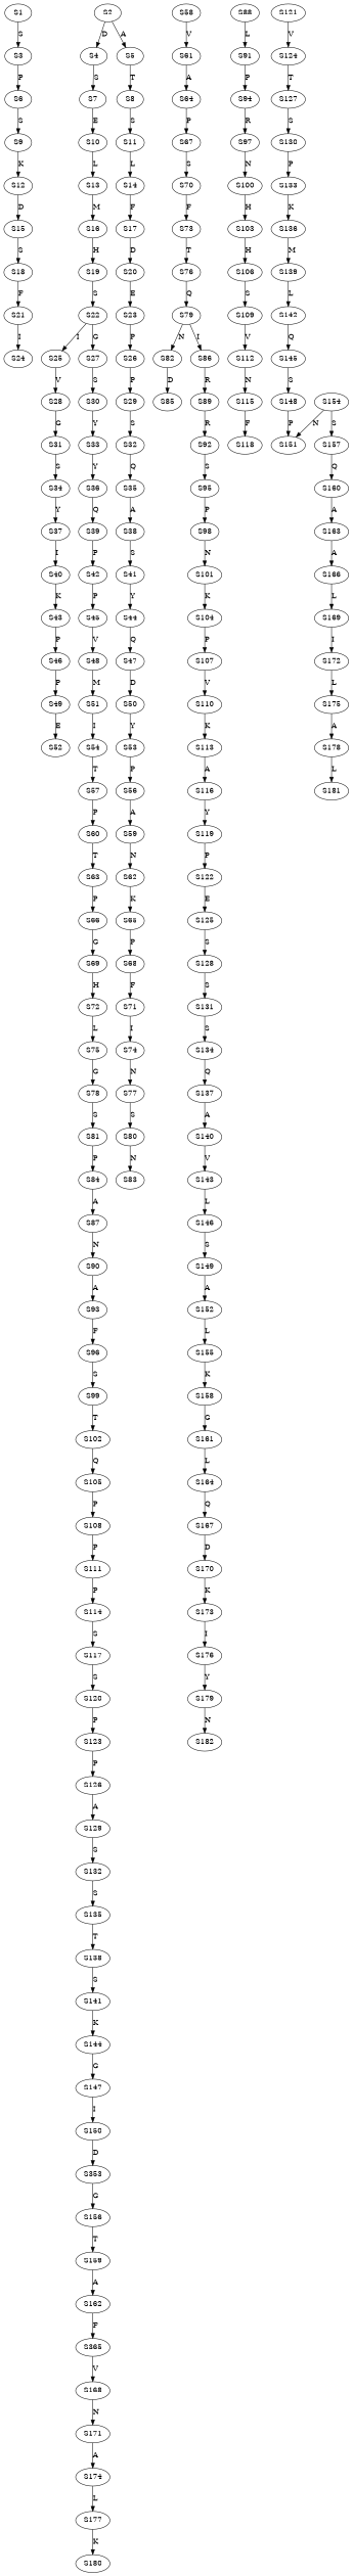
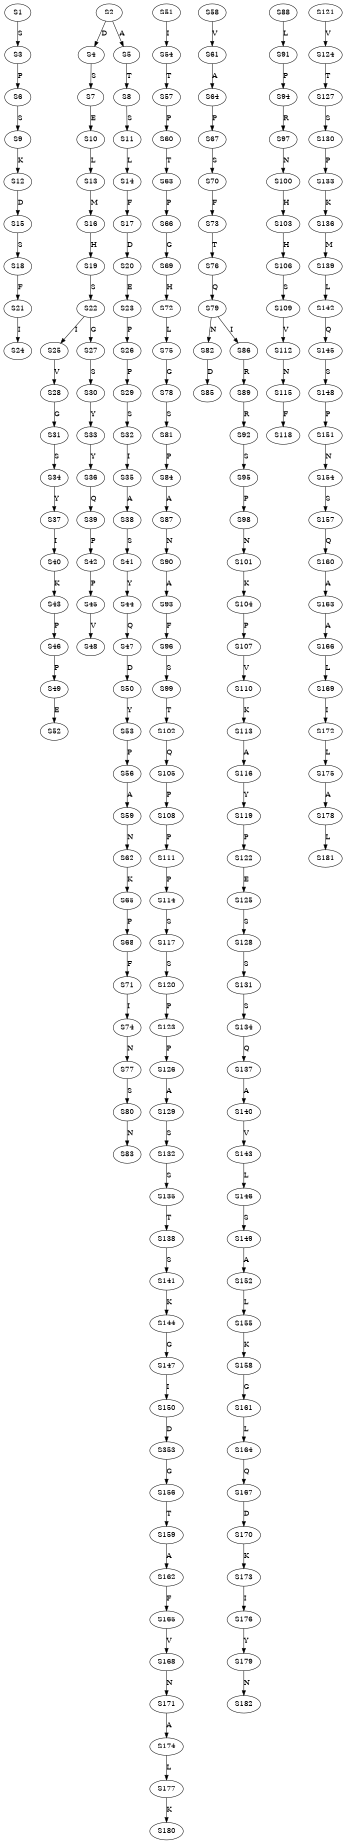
  strict digraph {
    S1
    S3
    S2
    S4
    S5
    S6
    S7
    S8
    S9
    S10
    S11
    S12
    S13
    S14
    S15
    S16
    S17
    S18
    S19
    S20
    S21
    S22
    S23
    S24
    S25
    S27
    S26
    S28
    S29
    S30
    S31
    S32
    S33
    S34
    S35
    S36
    S37
    S38
    S39
    S40
    S41
    S42
    S43
    S44
    S45
    S46
    S47
    S48
    S49
    S50
    S51
    S52
    S53
    S54
    S56
    S57
    S59
    S60
    S58
    S61
    S62
    S63
    S64
    S65
    S66
    S67
    S68
    S69
    S70
    S71
    S72
    S73
    S74
    S75
    S76
    S77
    S78
    S79
    S80
    S81
    S82
    S86
    S83
    S84
    S85
    S87
    S89
    S90
    S88
    S91
    S92
    S93
    S94
    S95
    S96
    S97
    S98
    S99
    S100
    S101
    S102
    S103
    S104
    S105
    S106
    S107
    S108
    S109
    S110
    S111
    S112
    S113
    S114
    S115
    S116
    S117
    S118
    S119
    S120
    S122
    S123
    S121
    S124
    S125
    S126
    S127
    S128
    S129
    S130
    S131
    S132
    S133
    S134
    S135
    S136
    S137
    S138
    S139
    S140
    S141
    S142
    S143
    S144
    S145
    S146
    S147
    S148
    S149
    S150
    S151
    S152
    n152 [label=S353]
    S154
    S155
    S156
    S157
    S158
    S159
    S160
    S161
    S162
    S163
    S164
-   S165 [label=S365]
+   S165
    S166
    S167
    S168
    S169
    S170
    S171
    S172
    S173
    S174
    S175
    S176
    S177
    S178
    S179
    S180
    S181
    S182
    S1 -> S3 [label=S]
    S3 -> S6 [label=P]
    S2 -> S4 [label=D]
    S2 -> S5 [label=A]
    S4 -> S7 [label=S]
    S5 -> S8 [label=T]
    S6 -> S9 [label=S]
    S7 -> S10 [label=E]
    S8 -> S11 [label=S]
    S9 -> S12 [label=K]
    S10 -> S13 [label=L]
    S11 -> S14 [label=L]
    S12 -> S15 [label=D]
    S13 -> S16 [label=M]
    S14 -> S17 [label=F]
    S15 -> S18 [label=S]
    S16 -> S19 [label=H]
    S17 -> S20 [label=D]
    S18 -> S21 [label=F]
    S19 -> S22 [label=S]
    S20 -> S23 [label=E]
    S21 -> S24 [label=I]
    S22 -> S25 [label=I]
    S22 -> S27 [label=G]
    S23 -> S26 [label=P]
    S25 -> S28 [label=V]
    S27 -> S30 [label=S]
    S26 -> S29 [label=P]
    S28 -> S31 [label=G]
    S29 -> S32 [label=S]
    S30 -> S33 [label=Y]
    S31 -> S34 [label=S]
-   S32 -> S35 [label=Q]
+   S32 -> S35 [label=I]
    S33 -> S36 [label=Y]
    S34 -> S37 [label=Y]
    S35 -> S38 [label=A]
    S36 -> S39 [label=Q]
    S37 -> S40 [label=I]
    S38 -> S41 [label=S]
    S39 -> S42 [label=P]
    S40 -> S43 [label=K]
    S41 -> S44 [label=Y]
    S42 -> S45 [label=P]
    S43 -> S46 [label=P]
    S44 -> S47 [label=Q]
    S45 -> S48 [label=V]
    S46 -> S49 [label=P]
    S47 -> S50 [label=D]
-   S48 -> S51 [label=M]
    S49 -> S52 [label=E]
    S50 -> S53 [label=Y]
    S51 -> S54 [label=I]
    S53 -> S56 [label=P]
    S54 -> S57 [label=T]
    S56 -> S59 [label=A]
    S57 -> S60 [label=P]
    S59 -> S62 [label=N]
    S60 -> S63 [label=T]
    S58 -> S61 [label=V]
    S61 -> S64 [label=A]
    S62 -> S65 [label=K]
    S63 -> S66 [label=P]
    S64 -> S67 [label=P]
    S65 -> S68 [label=P]
    S66 -> S69 [label=G]
    S67 -> S70 [label=S]
    S68 -> S71 [label=F]
    S69 -> S72 [label=H]
    S70 -> S73 [label=F]
    S71 -> S74 [label=I]
    S72 -> S75 [label=L]
    S73 -> S76 [label=T]
    S74 -> S77 [label=N]
    S75 -> S78 [label=G]
    S76 -> S79 [label=Q]
    S77 -> S80 [label=S]
    S78 -> S81 [label=S]
    S79 -> S82 [label=N]
    S79 -> S86 [label=I]
    S80 -> S83 [label=N]
    S81 -> S84 [label=P]
    S82 -> S85 [label=D]
    S86 -> S89 [label=R]
    S84 -> S87 [label=A]
    S87 -> S90 [label=N]
    S89 -> S92 [label=R]
    S90 -> S93 [label=A]
    S88 -> S91 [label=L]
    S91 -> S94 [label=P]
    S92 -> S95 [label=S]
    S93 -> S96 [label=F]
    S94 -> S97 [label=R]
    S95 -> S98 [label=P]
    S96 -> S99 [label=S]
    S97 -> S100 [label=N]
    S98 -> S101 [label=N]
    S99 -> S102 [label=T]
    S100 -> S103 [label=H]
    S101 -> S104 [label=K]
    S102 -> S105 [label=Q]
    S103 -> S106 [label=H]
    S104 -> S107 [label=P]
    S105 -> S108 [label=P]
    S106 -> S109 [label=S]
    S107 -> S110 [label=V]
    S108 -> S111 [label=P]
    S109 -> S112 [label=V]
    S110 -> S113 [label=K]
    S111 -> S114 [label=P]
    S112 -> S115 [label=N]
    S113 -> S116 [label=A]
    S114 -> S117 [label=S]
    S115 -> S118 [label=F]
    S116 -> S119 [label=Y]
    S117 -> S120 [label=S]
    S119 -> S122 [label=P]
    S120 -> S123 [label=P]
    S122 -> S125 [label=E]
    S123 -> S126 [label=P]
    S121 -> S124 [label=V]
    S124 -> S127 [label=T]
    S125 -> S128 [label=S]
    S126 -> S129 [label=A]
    S127 -> S130 [label=S]
    S128 -> S131 [label=S]
    S129 -> S132 [label=S]
    S130 -> S133 [label=P]
    S131 -> S134 [label=S]
    S132 -> S135 [label=S]
    S133 -> S136 [label=K]
    S134 -> S137 [label=Q]
    S135 -> S138 [label=T]
    S136 -> S139 [label=M]
    S137 -> S140 [label=A]
    S138 -> S141 [label=S]
    S139 -> S142 [label=L]
    S140 -> S143 [label=V]
    S141 -> S144 [label=K]
    S142 -> S145 [label=Q]
    S143 -> S146 [label=L]
    S144 -> S147 [label=G]
    S145 -> S148 [label=S]
    S146 -> S149 [label=S]
    S147 -> S150 [label=I]
    S148 -> S151 [label=P]
    S149 -> S152 [label=A]
    S150 -> n152 [label=D]
-   S154 -> S151 [label=N]
+   S151 -> S154 [label=N]
    S152 -> S155 [label=L]
    n152 -> S156 [label=G]
    S154 -> S157 [label=S]
    S155 -> S158 [label=K]
    S156 -> S159 [label=T]
    S157 -> S160 [label=Q]
    S158 -> S161 [label=G]
    S159 -> S162 [label=A]
    S160 -> S163 [label=A]
    S161 -> S164 [label=L]
    S162 -> S165 [label=F]
    S163 -> S166 [label=A]
    S164 -> S167 [label=Q]
    S165 -> S168 [label=V]
    S166 -> S169 [label=L]
    S167 -> S170 [label=D]
    S168 -> S171 [label=N]
    S169 -> S172 [label=I]
    S170 -> S173 [label=K]
    S171 -> S174 [label=A]
    S172 -> S175 [label=L]
    S173 -> S176 [label=I]
    S174 -> S177 [label=L]
    S175 -> S178 [label=A]
    S176 -> S179 [label=Y]
    S177 -> S180 [label=K]
    S178 -> S181 [label=L]
    S179 -> S182 [label=N]
  }
